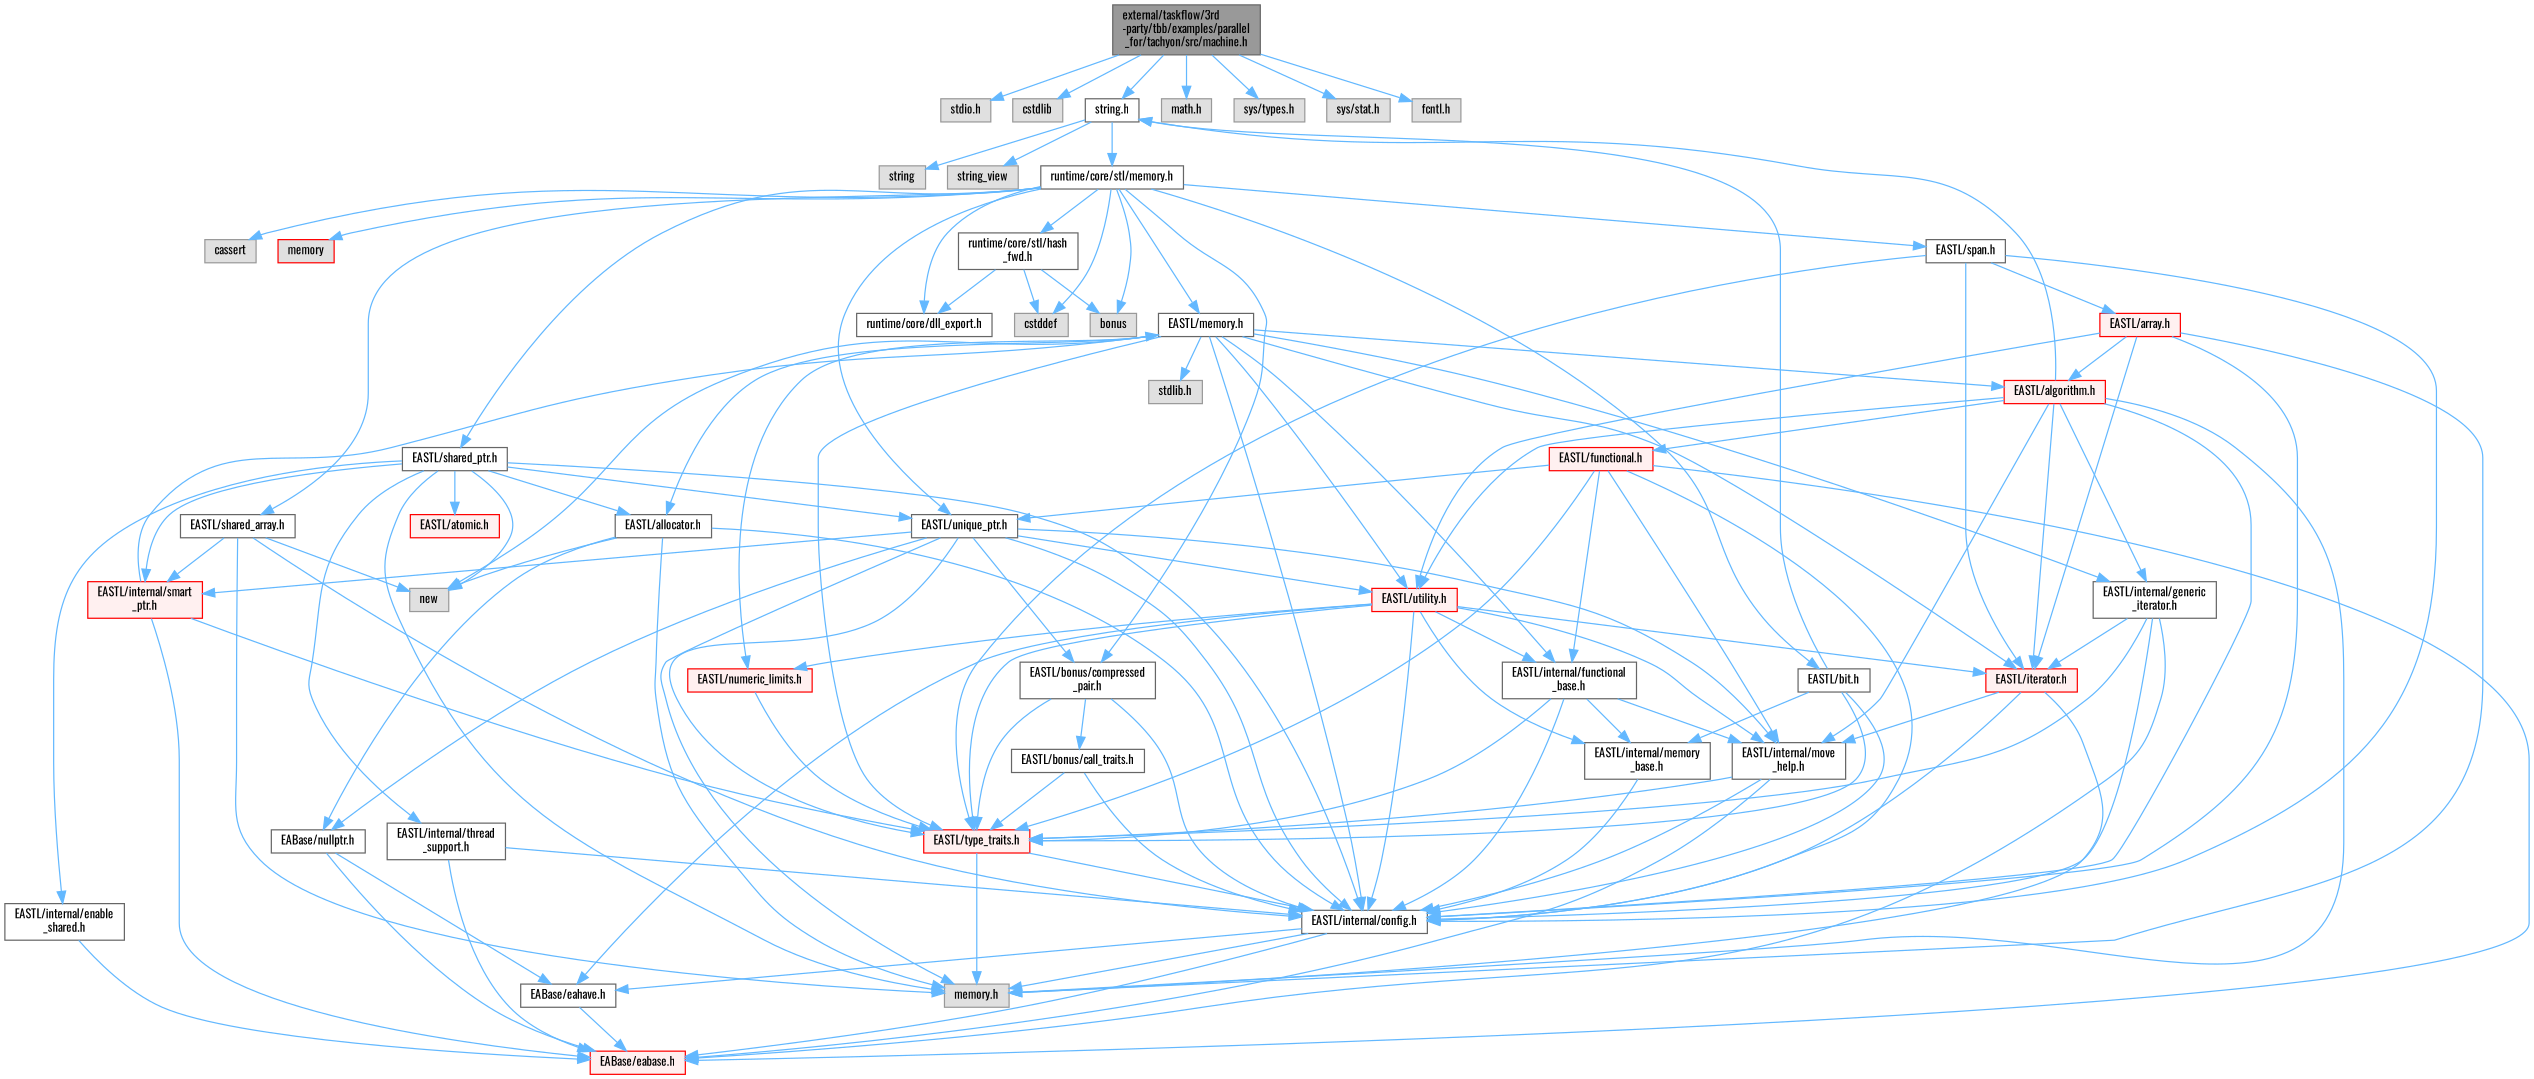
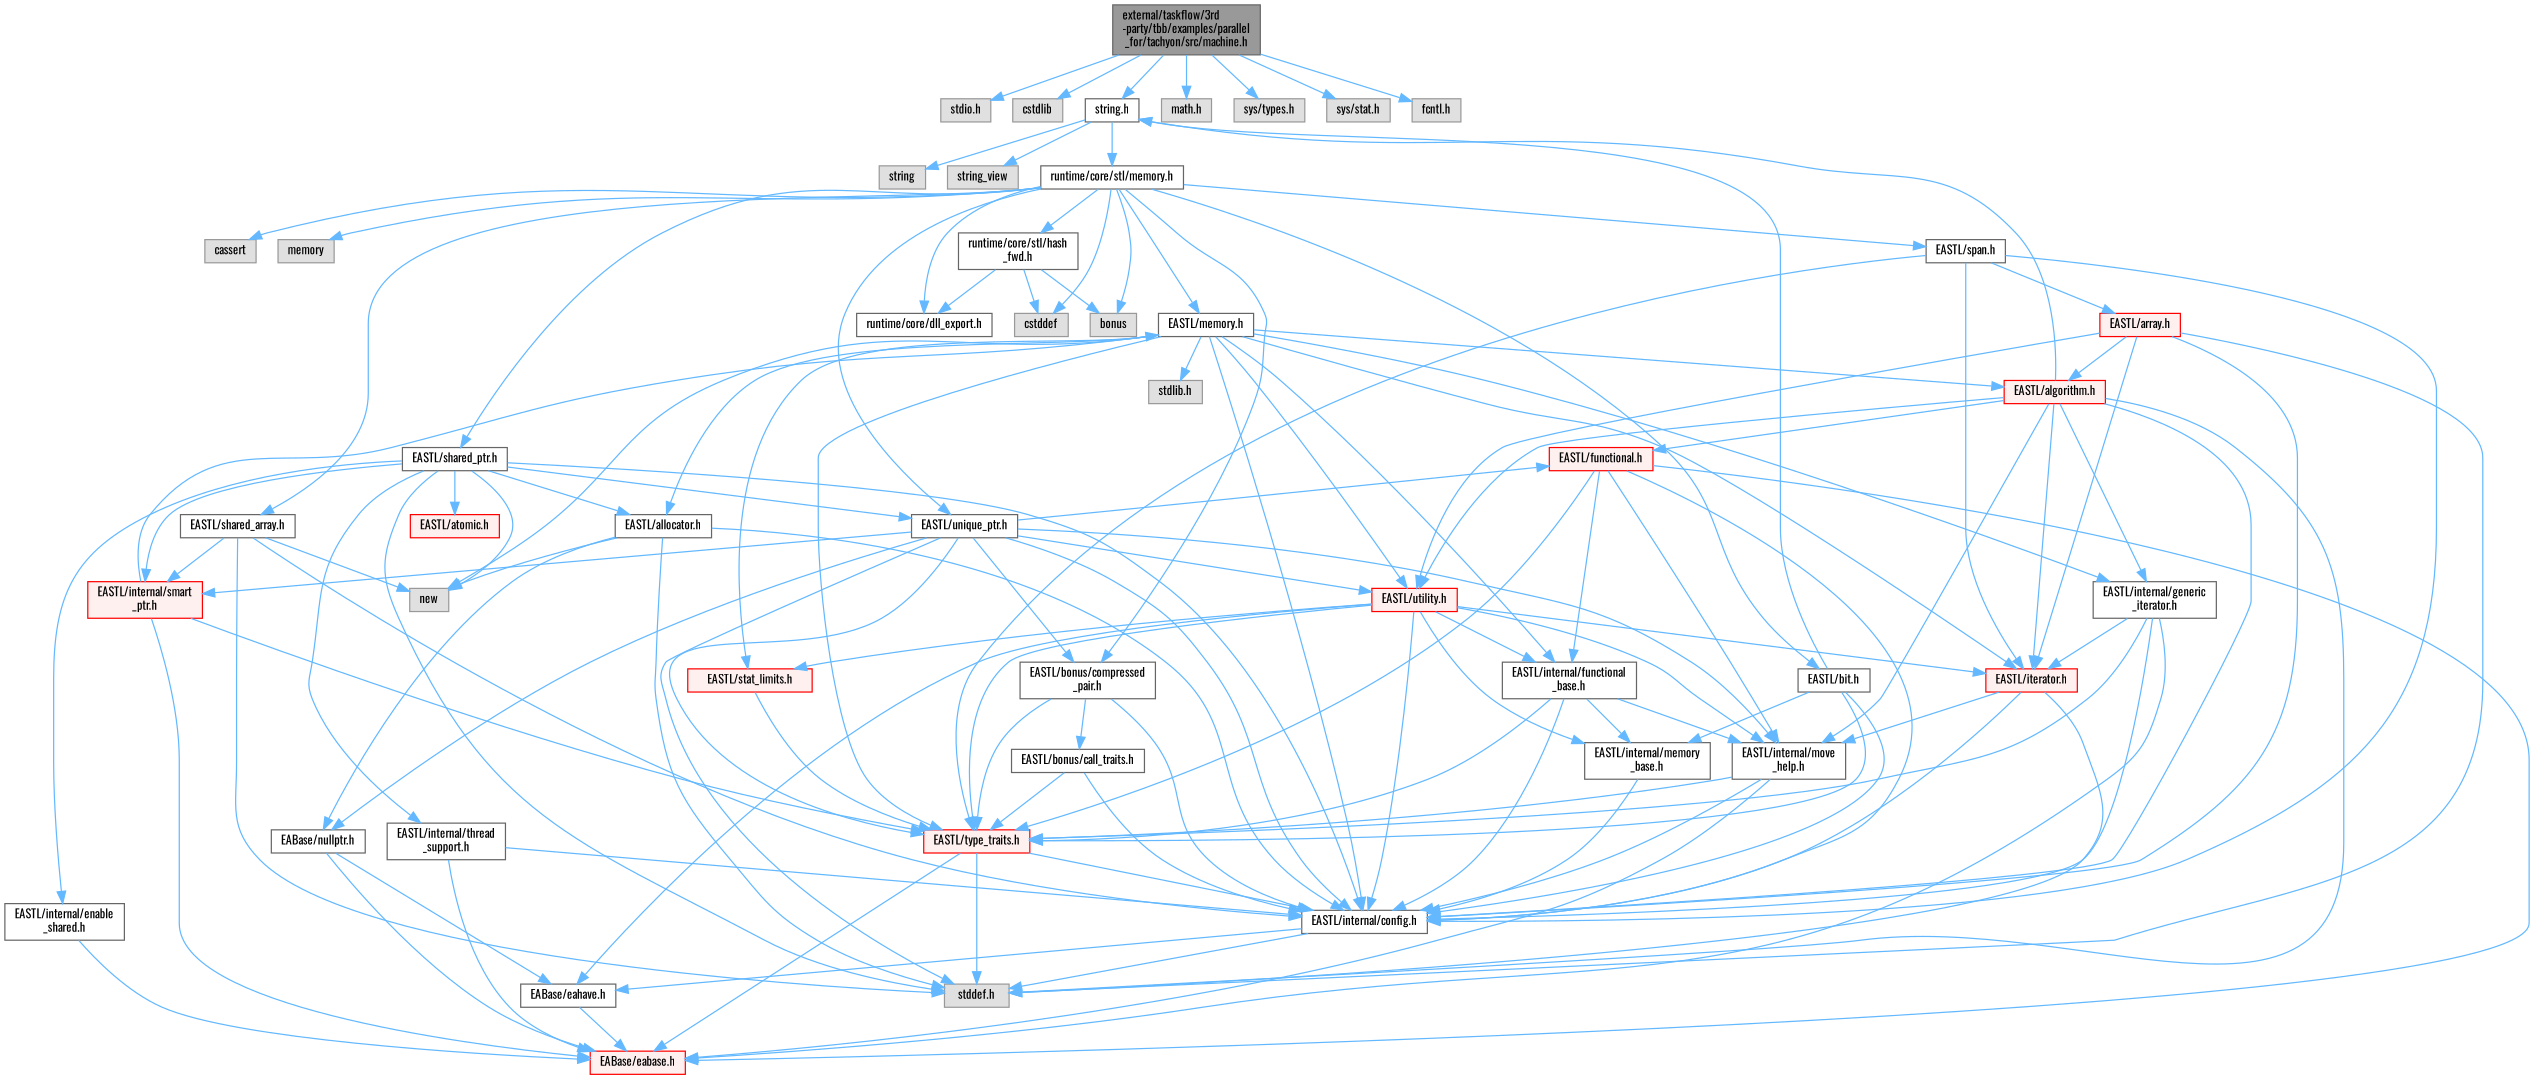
  digraph {
    fontname=Oswald
    node [color=grey40 fillcolor=white fontname=Oswald fontsize=10 shape=box style=filled]
    edge [color=steelblue1 fontname=Oswald fontsize=10 labelfontname=Helvetica labelfontsize=10 style=solid]
    n1 [color=gray40 fillcolor=grey60 fontcolor=black height=0.2 label="external/taskflow/3rd\l-party/tbb/examples/parallel\l_for/tachyon/src/machine.h" width=0.4]
    n2 [color=grey60 fillcolor="#E0E0E0" height=0.2 label="stdio.h" width=0.4]
    n3 [color=grey60 fillcolor="#E0E0E0" height=0.2 label=cstdlib width=0.4]
    n4 [height=0.2 label="string.h" width=0.4]
    n5 [color=grey60 fillcolor="#E0E0E0" height=0.2 label="math.h" width=0.4]
    n6 [color=grey60 fillcolor="#E0E0E0" height=0.2 label="sys/types.h" width=0.4]
    n7 [color=grey60 fillcolor="#E0E0E0" height=0.2 label="sys/stat.h" width=0.4]
    n8 [color=grey60 fillcolor="#E0E0E0" height=0.2 label="fcntl.h" width=0.4]
    n9 [color=grey60 fillcolor="#E0E0E0" height=0.2 label=string width=0.4]
    n10 [color=grey60 fillcolor="#E0E0E0" height=0.2 label=string_view width=0.4]
    n11 [height=0.2 label="runtime/core/stl/memory.h" width=0.4]
    n12 [color=grey60 fillcolor="#E0E0E0" height=0.2 label=cstddef width=0.4]
    n13 [color=grey60 fillcolor="#E0E0E0" height=0.2 label=bonus width=0.4]
    n14 [color=grey60 fillcolor="#E0E0E0" height=0.2 label=cassert width=0.4]
-   n15 [color=red fillcolor="#E0E0E0" height=0.2 label=memory width=0.4]
+   n15 [color=grey60 fillcolor="#E0E0E0" height=0.2 label=memory width=0.4]
    n16 [height=0.2 label="EASTL/bit.h" width=0.4]
    n17 [height=0.2 label="EASTL/memory.h" width=0.4]
    n18 [height=0.2 label="EASTL/shared_array.h" width=0.4]
    n19 [height=0.2 label="EASTL/unique_ptr.h" width=0.4]
    n20 [height=0.2 label="EASTL/bonus/compressed\l_pair.h" width=0.4]
    n21 [height=0.2 label="EASTL/shared_ptr.h" width=0.4]
    n22 [height=0.2 label="EASTL/span.h" width=0.4]
    n23 [height=0.2 label="runtime/core/dll_export.h" width=0.4]
    n24 [height=0.2 label="runtime/core/stl/hash\l_fwd.h" width=0.4]
    n25 [height=0.2 label="EASTL/internal/config.h" width=0.4]
    n26 [height=0.2 label="EASTL/internal/memory\l_base.h" width=0.4]
    n27 [color=red fillcolor="#FFF0F0" height=0.2 label="EASTL/type_traits.h" width=0.4]
    n28 [height=0.2 label="EASTL/internal/generic\l_iterator.h" width=0.4]
    n29 [color=red fillcolor="#FFF0F0" height=0.2 label="EASTL/iterator.h" width=0.4]
    n30 [height=0.2 label="EASTL/internal/functional\l_base.h" width=0.4]
    n31 [color=red fillcolor="#FFF0F0" height=0.2 label="EASTL/algorithm.h" width=0.4]
    n32 [color=red fillcolor="#FFF0F0" height=0.2 label="EASTL/utility.h" width=0.4]
-   n33 [color=red fillcolor="#FFF0F0" height=0.2 label="EASTL/numeric_limits.h" width=0.4]
+   n33 [color=red fillcolor="#FFF0F0" height=0.2 label="EASTL/stat_limits.h" width=0.4]
    n34 [height=0.2 label="EASTL/allocator.h" width=0.4]
    n35 [color=grey60 fillcolor="#E0E0E0" height=0.2 label=new width=0.4]
    n36 [color=grey60 fillcolor="#E0E0E0" height=0.2 label="stdlib.h" width=0.4]
-   n37 [color=grey60 fillcolor="#E0E0E0" height=0.2 label="memory.h" width=0.4]
+   n37 [color=grey60 fillcolor="#E0E0E0" height=0.2 label="stddef.h" width=0.4]
    n38 [color=red fillcolor="#FFF0F0" height=0.2 label="EASTL/internal/smart\l_ptr.h" width=0.4]
    n39 [height=0.2 label="EASTL/internal/move\l_help.h" width=0.4]
    n40 [color=red fillcolor="#FFF0F0" height=0.2 label="EASTL/functional.h" width=0.4]
    n41 [height=0.2 label="EABase/nullptr.h" width=0.4]
    n42 [height=0.2 label="EASTL/bonus/call_traits.h" width=0.4]
    n43 [height=0.2 label="EASTL/internal/thread\l_support.h" width=0.4]
    n44 [color=red fillcolor="#FFF0F0" height=0.2 label="EASTL/atomic.h" width=0.4]
    n45 [height=0.2 label="EASTL/internal/enable\l_shared.h" width=0.4]
    n46 [color=red fillcolor="#FFF0F0" height=0.2 label="EASTL/array.h" width=0.4]
    n47 [color=red fillcolor="#FFF0F0" height=0.2 label="EABase/eabase.h" width=0.4]
    n48 [height=0.2 label="EABase/eahave.h" width=0.4]
    n1 -> n2
    n1 -> n3
    n1 -> n4
    n1 -> n5
    n1 -> n6
    n1 -> n7
    n1 -> n8
    n4 -> n9
    n4 -> n10
    n4 -> n11
    n11 -> n12
    n11 -> n13
    n11 -> n14
    n11 -> n15
    n11 -> n16
    n11 -> n17
    n11 -> n18
    n11 -> n19
    n11 -> n20
    n11 -> n21
    n11 -> n22
    n11 -> n23
    n11 -> n24
    n16 -> n4
    n16 -> n25
    n16 -> n26
    n16 -> n27
    n17 -> n25
    n17 -> n27
    n17 -> n28
    n17 -> n29
    n17 -> n30
    n17 -> n31
    n17 -> n32
    n17 -> n33
    n17 -> n34
    n17 -> n35
    n17 -> n36
    n18 -> n25
    n18 -> n35
    n18 -> n37
    n18 -> n38
    n19 -> n20
    n19 -> n25
    n19 -> n27
    n19 -> n32
    n19 -> n37
    n19 -> n38
    n19 -> n39
-   n40 -> n19
+   n19 -> n40
    n19 -> n41
    n20 -> n25
    n20 -> n27
    n20 -> n42
    n21 -> n19
    n21 -> n25
    n21 -> n34
    n21 -> n35
    n21 -> n37
    n21 -> n38
    n21 -> n43
    n21 -> n44
    n21 -> n45
    n22 -> n25
    n22 -> n27
    n22 -> n29
    n22 -> n46
    n24 -> n12
    n24 -> n13
    n24 -> n23
    n25 -> n37
-   n25 -> n47
+   n27 -> n47
    n25 -> n48
    n26 -> n25
    n27 -> n25
    n27 -> n37
    n28 -> n25
    n28 -> n27
    n28 -> n29
    n28 -> n47
    n29 -> n25
    n29 -> n37
    n29 -> n39
    n30 -> n25
    n30 -> n26
    n30 -> n27
    n30 -> n39
    n31 -> n4
    n31 -> n25
    n31 -> n28
    n31 -> n29
    n31 -> n32
    n31 -> n37
    n31 -> n39
    n31 -> n40
    n32 -> n25
    n32 -> n26
    n32 -> n27
    n32 -> n29
    n32 -> n30
    n32 -> n33
    n32 -> n39
    n32 -> n48
    n33 -> n27
    n34 -> n25
    n34 -> n35
    n34 -> n37
    n34 -> n41
    n38 -> n17
    n38 -> n27
    n38 -> n47
    n39 -> n25
    n39 -> n27
    n39 -> n47
    n40 -> n25
    n40 -> n27
    n40 -> n30
    n40 -> n39
    n40 -> n47
    n41 -> n47
    n41 -> n48
    n42 -> n25
    n42 -> n27
    n43 -> n25
    n43 -> n47
    n45 -> n47
    n46 -> n25
    n46 -> n29
    n46 -> n31
    n46 -> n32
    n46 -> n37
    n48 -> n47
  }
